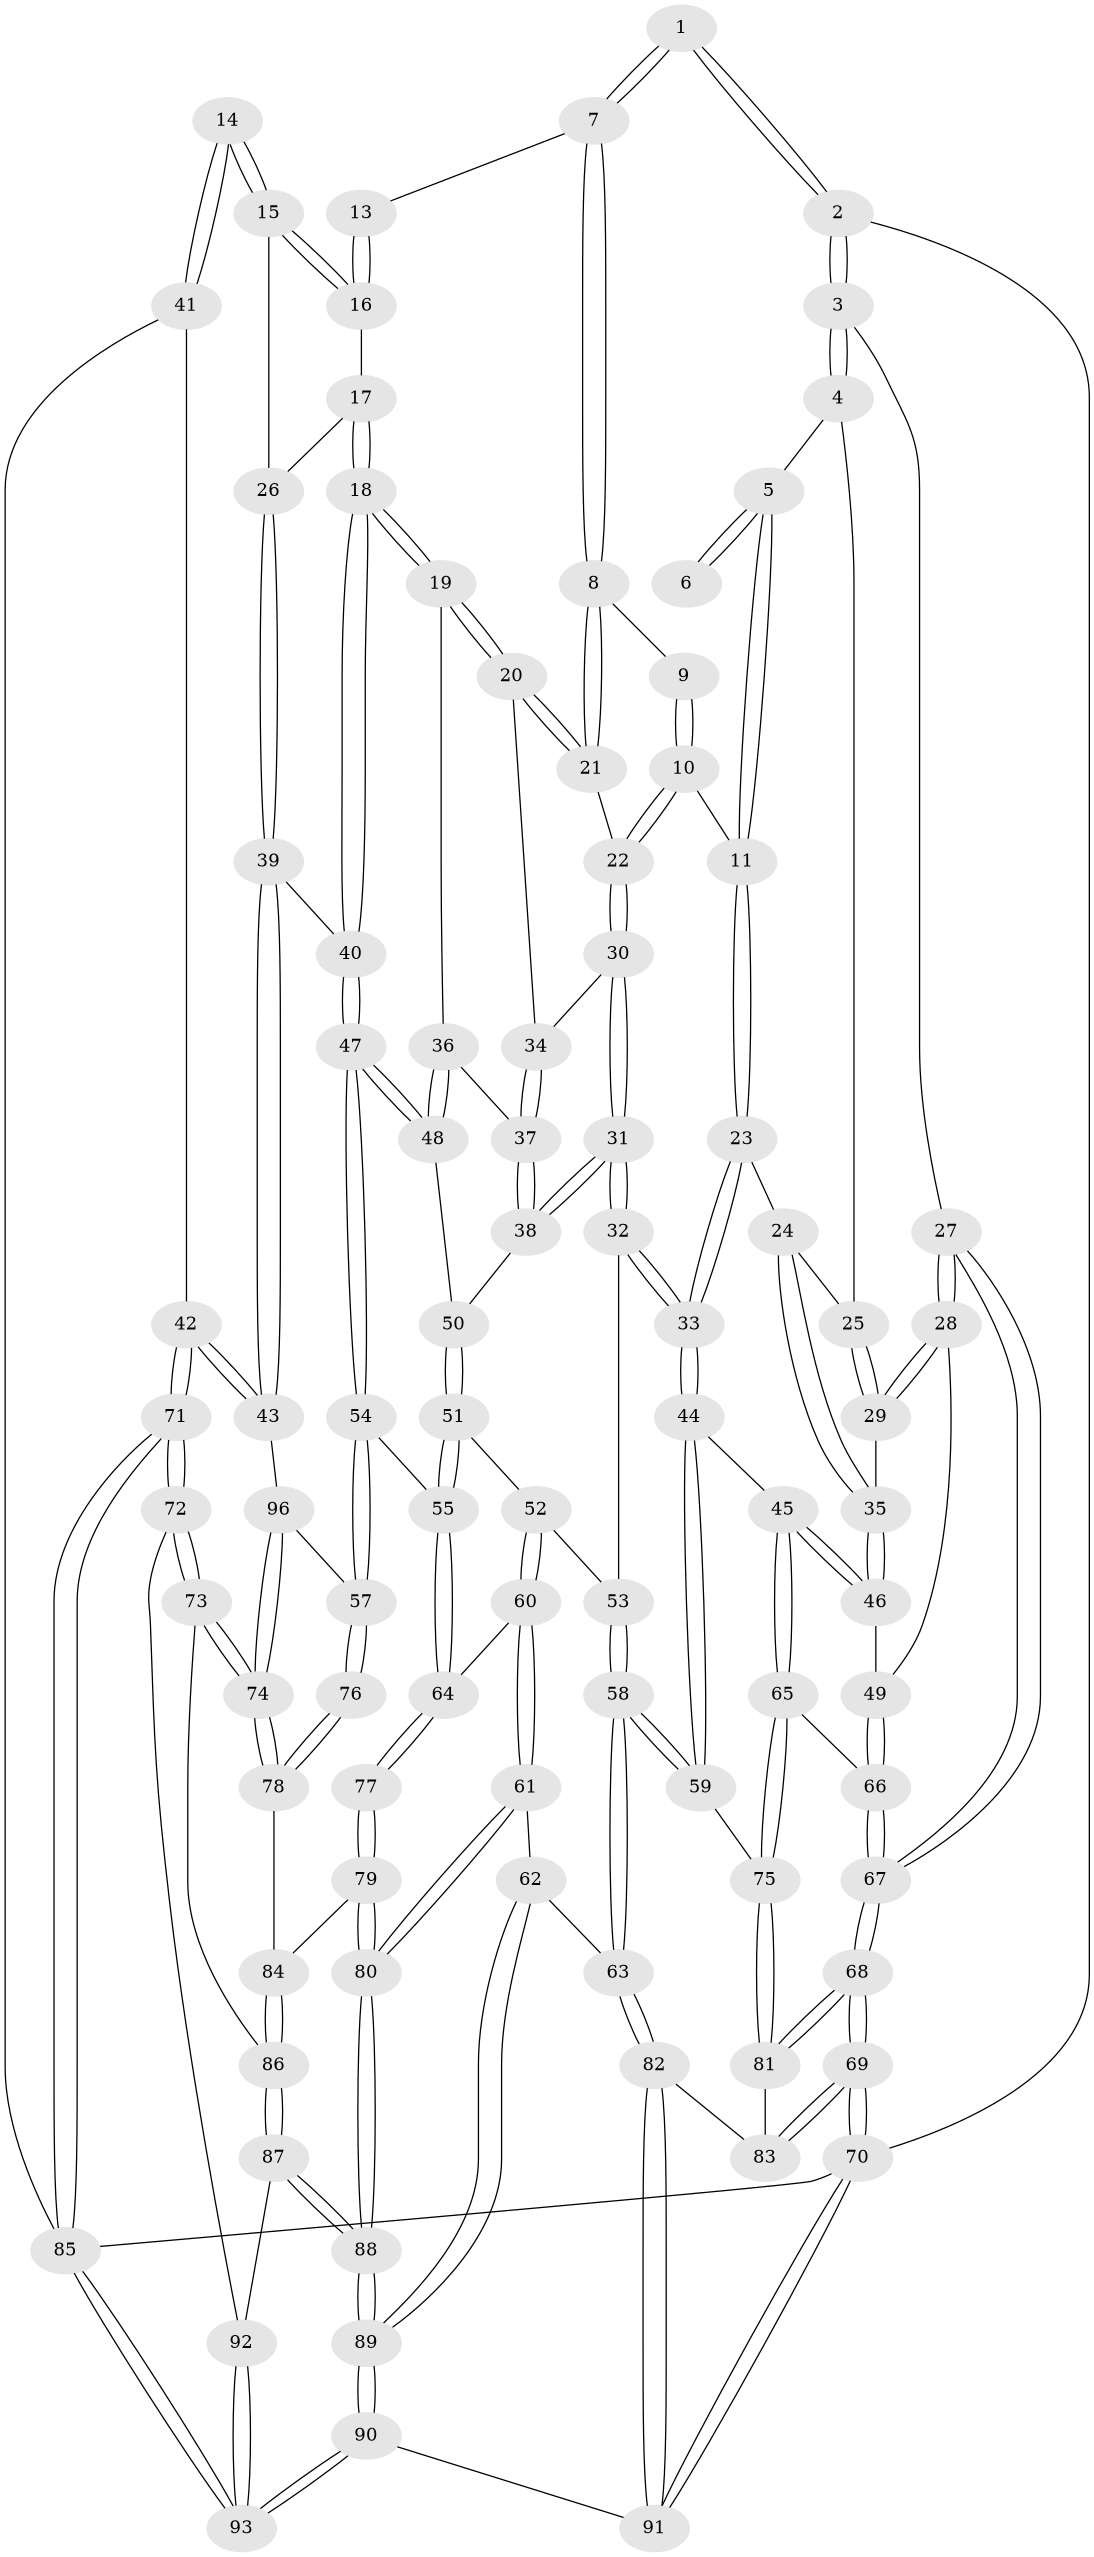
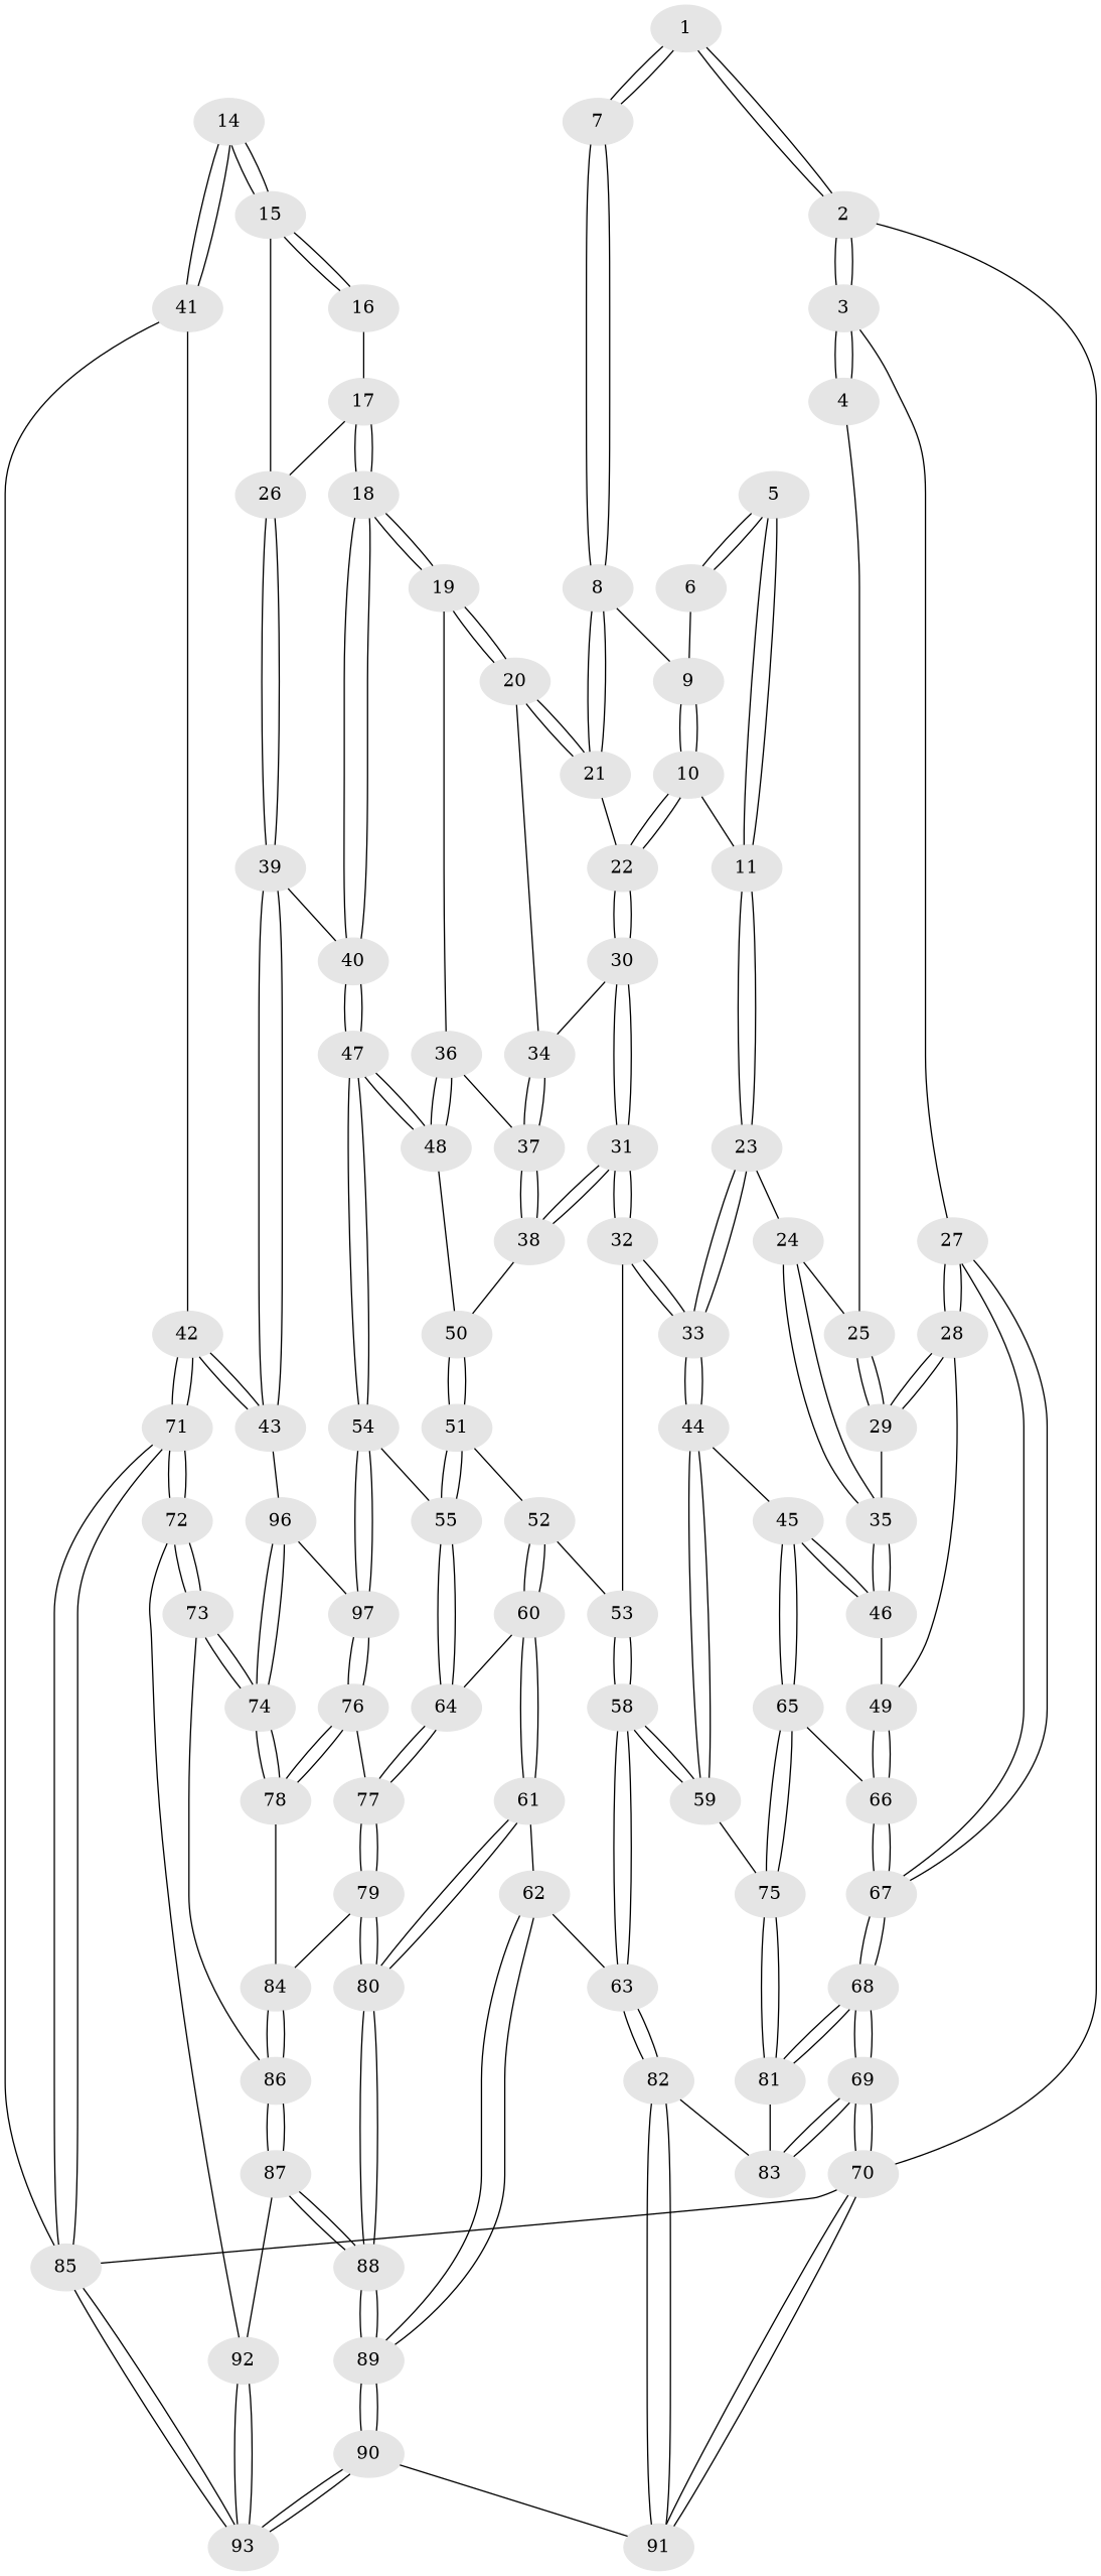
  graph {
    node [color=gray90 style=filled]
    1
    2
    7
    3
    70
    8
-   13
    4
    27
    85
    91
    5
    25
    28
    67
    6
    11
    29
    9
    23
    10
    21
    16
    22
    30
    24
    33
    14
    41
    15
    42
    17
    26
    39
    18
    19
    40
    20
    36
    47
    34
    37
    48
    31
    35
    44
    46
    43
    49
    68
    66
    32
    38
    53
    50
    58
    45
    59
    51
    n60 [label=96]
    54
    71
    93
    72
-   57
+   57 [label=97]
    74
    65
    75
    55
    52
    60
    64
    61
    63
    76
    77
    78
    82
    81
    62
    80
    89
    88
    90
    83
    79
    69
    73
    92
    86
    87
    84
    1 -- 2
    1 -- 2
    1 -- 7
    1 -- 7
    2 -- 3
    2 -- 3
    2 -- 70
    7 -- 8
    7 -- 8
-   7 -- 13
    3 -- 4
    3 -- 4
    3 -- 27
    70 -- 85
    70 -- 91
    70 -- 91
    8 -- 9
    8 -- 21
    8 -- 21
-   13 -- 16
-   13 -- 16
-   4 -- 5
    4 -- 25
    27 -- 28
    27 -- 28
    27 -- 67
    27 -- 67
    85 -- 93
    85 -- 93
    5 -- 6
    5 -- 6
    5 -- 11
    5 -- 11
    25 -- 29
    25 -- 29
    28 -- 29
    28 -- 29
    28 -- 49
    67 -- 68
    67 -- 68
+   6 -- 9
    11 -- 23
    11 -- 23
    29 -- 35
    9 -- 10
    9 -- 10
    23 -- 24
    23 -- 33
    23 -- 33
    10 -- 11
    10 -- 22
    10 -- 22
    21 -- 22
    16 -- 17
    22 -- 30
    22 -- 30
    30 -- 34
    30 -- 31
    30 -- 31
    24 -- 25
    24 -- 35
    24 -- 35
    33 -- 44
    33 -- 44
    14 -- 41
    14 -- 41
    14 -- 15
    14 -- 15
    41 -- 85
    41 -- 42
    15 -- 16
    15 -- 16
    15 -- 26
    42 -- 43
    42 -- 43
    42 -- 71
    42 -- 71
    17 -- 26
    17 -- 18
    17 -- 18
    26 -- 39
    26 -- 39
    39 -- 40
    39 -- 43
    39 -- 43
    18 -- 19
    18 -- 19
    18 -- 40
    18 -- 40
    19 -- 20
    19 -- 20
    19 -- 36
    40 -- 47
    40 -- 47
    20 -- 21
    20 -- 21
    20 -- 34
    36 -- 37
    36 -- 48
    36 -- 48
    47 -- 48
    47 -- 48
    47 -- 54
    47 -- 54
    34 -- 37
    34 -- 37
    37 -- 38
    37 -- 38
    48 -- 50
    31 -- 32
    31 -- 32
    31 -- 38
    31 -- 38
    35 -- 46
    35 -- 46
    44 -- 45
    44 -- 59
    44 -- 59
    46 -- 49
    43 -- n60
    49 -- 66
    49 -- 66
    68 -- 81
    68 -- 81
    68 -- 69
    68 -- 69
    66 -- 67
    66 -- 67
    32 -- 33
    32 -- 33
    32 -- 53
    38 -- 50
    53 -- 58
    53 -- 58
    50 -- 51
    50 -- 51
    58 -- 59
    58 -- 59
    58 -- 63
    58 -- 63
    45 -- 46
    45 -- 46
    45 -- 65
    45 -- 65
    59 -- 75
    51 -- 55
    51 -- 55
    51 -- 52
    n60 -- 57
    n60 -- 74
    n60 -- 74
    54 -- 57
    54 -- 57
    54 -- 55
    71 -- 85
    71 -- 85
    71 -- 72
    71 -- 72
    72 -- 73
    72 -- 73
    72 -- 92
    57 -- 76
    57 -- 76
    74 -- 78
    74 -- 78
    65 -- 66
    65 -- 75
    65 -- 75
    75 -- 81
    75 -- 81
    55 -- 64
    55 -- 64
    52 -- 53
    52 -- 60
    52 -- 60
    60 -- 64
    60 -- 61
    60 -- 61
    64 -- 77
    64 -- 77
    61 -- 62
    61 -- 80
    61 -- 80
    63 -- 82
    63 -- 82
+   76 -- 77
    76 -- 78
    76 -- 78
    77 -- 79
    77 -- 79
    78 -- 84
    82 -- 91
    82 -- 91
    82 -- 83
    81 -- 83
    62 -- 63
    62 -- 89
    62 -- 89
    80 -- 88
    80 -- 88
    89 -- 90
    89 -- 90
    88 -- 89
    88 -- 89
    90 -- 91
    90 -- 93
    90 -- 93
    79 -- 80
    79 -- 80
    79 -- 84
    69 -- 70
    69 -- 70
    69 -- 83
    69 -- 83
    73 -- 74
    73 -- 74
    73 -- 86
    92 -- 93
    92 -- 93
    86 -- 87
    86 -- 87
    87 -- 88
    87 -- 88
    87 -- 92
    84 -- 86
    84 -- 86
  }
